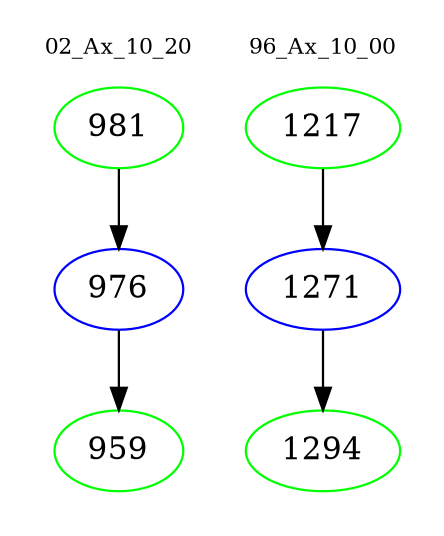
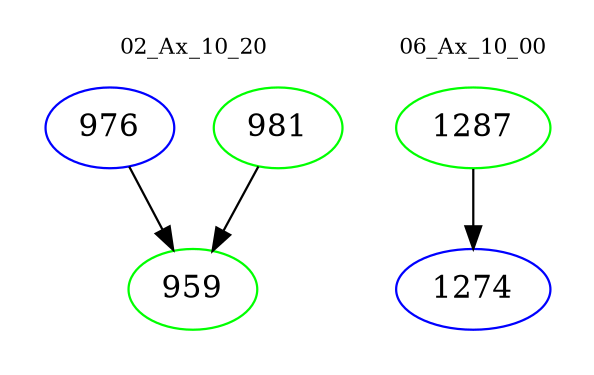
  digraph {
    node [color=green]
    edge [color=black]
    n1 [label=981]
    n2 [color=blue label=976]
    n3 [label=959]
-   n4 [label=1217]
-   n5 [color=blue label=1271]
-   n6 [label=1294]
+   n4 [label=1287]
+   n5 [color=blue label=1274]
    subgraph cluster_1 {
      color=white
      fontsize=10
      label="02_Ax_10_20"
      n1
      n2
      n3
    }
    subgraph cluster_2 {
      color=white
      fontsize=10
-     label="96_Ax_10_00"
+     label="06_Ax_10_00"
      n4
      n5
-     n6
    }
-   n1 -> n2
+   n1 -> n3
    n2 -> n3
    n4 -> n5
-   n5 -> n6
  }
